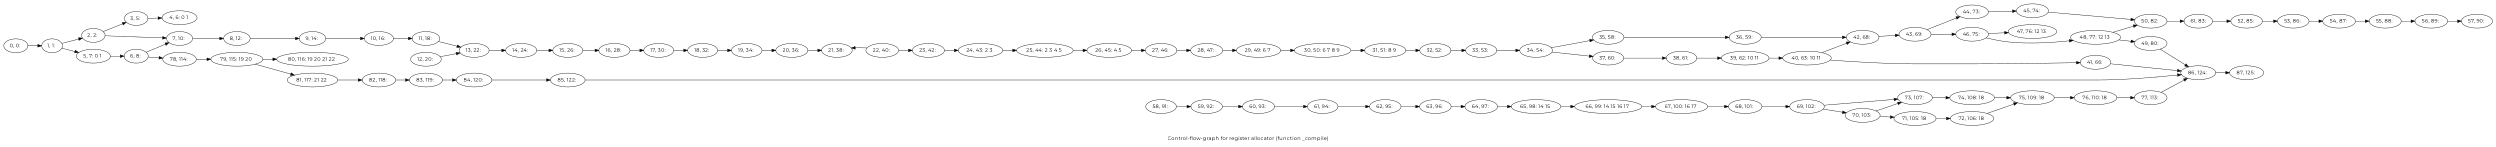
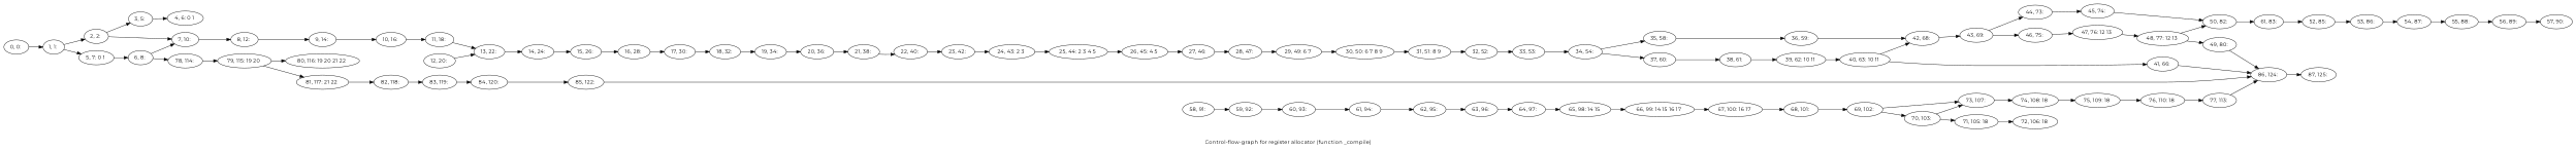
  digraph {
    fontname=Montserrat
    label="Control-flow-graph for register allocator (function _compile)"
    rankdir=LR
    node [fontname=Montserrat]
    edge [fontname=Montserrat]
    n1 [label="0, 0: "]
    n2 [label="1, 1: "]
    n3 [label="2, 2: "]
    n4 [label="5, 7: 0 1 "]
    n5 [label="3, 5: "]
    n6 [label="7, 10: "]
    n7 [label="4, 6: 0 1 "]
    n8 [label="8, 12: "]
    n9 [label="6, 8: "]
    n10 [label="78, 114: "]
    n11 [label="79, 115: 19 20 "]
    n12 [label="9, 14: "]
    n13 [label="10, 16: "]
    n14 [label="11, 18: "]
    n15 [label="13, 22: "]
    n16 [label="12, 20: "]
    n17 [label="14, 24: "]
    n18 [label="15, 26: "]
    n19 [label="16, 28: "]
    n20 [label="17, 30: "]
    n21 [label="18, 32: "]
    n22 [label="19, 34: "]
    n23 [label="20, 36: "]
    n24 [label="21, 38: "]
    n25 [label="22, 40: "]
    n26 [label="23, 42: "]
    n27 [label="24, 43: 2 3 "]
    n28 [label="25, 44: 2 3 4 5 "]
    n29 [label="26, 45: 4 5 "]
    n30 [label="27, 46: "]
    n31 [label="28, 47: "]
    n32 [label="29, 49: 6 7 "]
    n33 [label="30, 50: 6 7 8 9 "]
    n34 [label="31, 51: 8 9 "]
    n35 [label="32, 52: "]
    n36 [label="33, 53: "]
    n37 [label="34, 54: "]
    n38 [label="35, 58: "]
    n39 [label="37, 60: "]
    n40 [label="36, 59: "]
    n41 [label="38, 61: "]
    n42 [label="42, 68: "]
    n43 [label="43, 69: "]
    n44 [label="39, 62: 10 11 "]
    n45 [label="40, 63: 10 11 "]
    n46 [label="41, 66: "]
    n47 [label="86, 124: "]
    n48 [label="87, 125: "]
    n49 [label="44, 73: "]
    n50 [label="46, 75: "]
    n51 [label="45, 74: "]
    n52 [label="47, 76: 12 13 "]
    n53 [label="50, 82: "]
    n54 [label="61, 83:"]
    n55 [label="48, 77: 12 13 "]
    n56 [label="49, 80: "]
    n57 [label="52, 85: "]
    n58 [label="53, 86: "]
    n59 [label="54, 87: "]
    n60 [label="55, 88: "]
    n61 [label="56, 89: "]
    n62 [label="57, 90: "]
    n63 [label="58, 91: "]
    n64 [label="59, 92: "]
    n65 [label="60, 93: "]
    n66 [label="61, 94: "]
    n67 [label="62, 95: "]
    n68 [label="63, 96: "]
    n69 [label="64, 97: "]
    n70 [label="65, 98: 14 15 "]
    n71 [label="66, 99: 14 15 16 17 "]
    n72 [label="67, 100: 16 17 "]
    n73 [label="68, 101: "]
    n74 [label="69, 102: "]
    n75 [label="70, 103: "]
    n76 [label="73, 107: "]
    n77 [label="71, 105: 18 "]
    n78 [label="74, 108: 18 "]
    n79 [label="72, 106: 18 "]
    n80 [label="75, 109: 18 "]
    n81 [label="76, 110: 18 "]
    n82 [label="77, 113: "]
    n83 [label="80, 116: 19 20 21 22 "]
    n84 [label="81, 117: 21 22 "]
    n85 [label="82, 118: "]
    n86 [label="83, 119: "]
    n87 [label="84, 120: "]
    n88 [label="85, 122: "]
    n1 -> n2
    n2 -> n3
    n2 -> n4
    n3 -> n5
    n3 -> n6
    n4 -> n9
    n5 -> n7
    n6 -> n8
    n8 -> n12
    n9 -> n6
    n9 -> n10
    n10 -> n11
    n11 -> n83
    n11 -> n84
    n12 -> n13
    n13 -> n14
    n14 -> n15
    n15 -> n17
    n16 -> n15
    n17 -> n18
    n18 -> n19
    n19 -> n20
    n20 -> n21
    n21 -> n22
    n22 -> n23
    n23 -> n24
-   n25 -> n24
+   n24 -> n25
    n25 -> n26
    n26 -> n27
    n27 -> n28
    n28 -> n29
    n29 -> n30
    n30 -> n31
    n31 -> n32
    n32 -> n33
    n33 -> n34
    n34 -> n35
    n35 -> n36
    n36 -> n37
    n37 -> n38
    n37 -> n39
    n38 -> n40
    n39 -> n41
    n40 -> n42
    n41 -> n44
    n42 -> n43
    n43 -> n49
    n43 -> n50
    n44 -> n45
    n45 -> n42
    n45 -> n46
    n46 -> n47
    n47 -> n48
    n49 -> n51
    n50 -> n52
    n51 -> n53
-   n50 -> n55
+   n52 -> n55
    n53 -> n54
    n54 -> n57
    n55 -> n53
    n55 -> n56
    n56 -> n47
    n57 -> n58
    n58 -> n59
    n59 -> n60
    n60 -> n61
    n61 -> n62
    n63 -> n64
    n64 -> n65
    n65 -> n66
    n66 -> n67
    n67 -> n68
    n68 -> n69
    n69 -> n70
    n70 -> n71
    n71 -> n72
    n72 -> n73
    n73 -> n74
    n74 -> n75
    n74 -> n76
    n75 -> n76
    n75 -> n77
    n76 -> n78
    n77 -> n79
    n78 -> n80
-   n79 -> n80
    n80 -> n81
    n81 -> n82
    n82 -> n47
    n84 -> n85
    n85 -> n86
    n86 -> n87
    n87 -> n88
    n88 -> n47
  }
